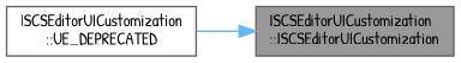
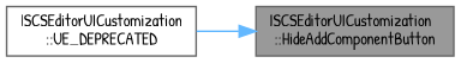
  digraph {
    rankdir=RL
    fontname="Patrick Hand"
    node [fontname="Patrick Hand" fontsize=10 shape=box style=filled]
-   n1 [color=gray40 fillcolor=grey60 fontcolor=black height=0.2 label="ISCSEditorUICustomization\l::ISCSEditorUICustomization" width=0.4]
+   n1 [color=gray40 fillcolor=grey60 fontcolor=black height=0.2 label="ISCSEditorUICustomization\l::HideAddComponentButton" width=0.4]
    n2 [color=grey40 fillcolor=white height=0.2 label="ISCSEditorUICustomization\l::UE_DEPRECATED" width=0.4]
    n1 -> n2 [color=steelblue1 dir=back fontname="Patrick Hand" fontsize=10 labelfontname=Helvetica labelfontsize=10 style=solid]
  }
